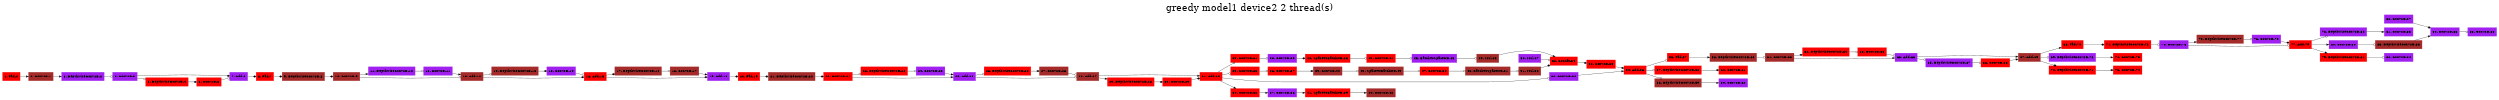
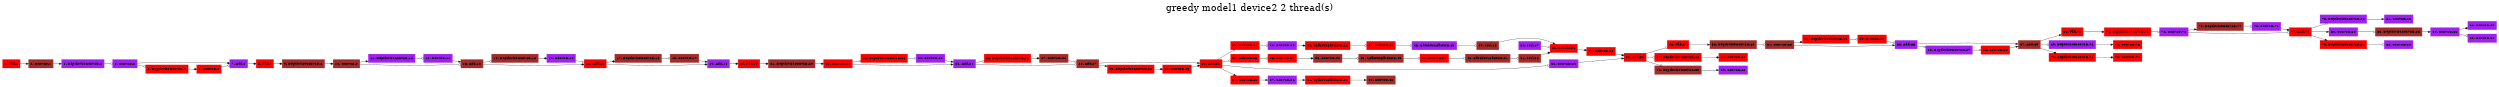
  digraph {
    fontcolor=black
    fontsize=40
    label="greedy model1 device2 2 thread(s)"
    labelloc=t
    rankdir=LR
    node [color=red shape=box style=filled]
    edge [arrowhead=odot]
    "2: Conv2D-1" [color=brown]
    "1: Pad-0"
    "3: DepthwiseConv2D-2" [color=purple]
    "4: Conv2D-3" [color=purple]
    "7: Add-6" [color=purple]
    "5: DepthwiseConv2D-4"
    "8: Pad-7"
    "6: Conv2D-5"
    "9: DepthwiseConv2D-8" [color=brown]
    "10: Conv2D-9" [color=brown]
    "11: DepthwiseConv2D-10" [color=purple]
    "13: Add-12" [color=brown]
    "12: Conv2D-11" [color=purple]
    "14: DepthwiseConv2D-13" [color=brown]
    "16: Add-15"
    "15: Conv2D-14" [color=purple]
    "17: DepthwiseConv2D-16" [color=brown]
    "19: Add-18" [color=purple]
    "18: Conv2D-17" [color=brown]
    "20: Pad-19"
    "21: DepthwiseConv2D-20" [color=brown]
    "22: Conv2D-21"
    "23: DepthwiseConv2D-22"
    "25: Add-24" [color=purple]
    "24: Conv2D-23" [color=purple]
    "26: DepthwiseConv2D-25"
    "28: Add-27" [color=brown]
    "27: Conv2D-26" [color=brown]
    "31: Add-30"
    "29: DepthwiseConv2D-28"
    "33: Conv2D-33"
    "32: Conv2D-34" [color=purple]
    "35: Conv2D-31"
    "34: Conv2D-32"
    "30: Conv2D-29"
    "36: Conv2D-37"
    "54: Add-56"
    "38: Conv2D-35" [color=purple]
    "37: Conv2D-36" [color=purple]
    "39: Conv2D-40" [color=brown]
    "55: Pad-57"
    "57: DepthwiseConv2D-58"
    "56: DepthwiseConv2D-59" [color=brown]
    "40: SpaceToBatchND-38"
    "41: SpaceToBatchND-39"
    "58: DepthwiseConv2D-60" [color=brown]
    "60: Conv2D-61"
    "59: Conv2D-62" [color=purple]
    "43: SpaceToBatchND-49" [color=brown]
    "47: Conv2D-50"
    "48: BatchToSpaceND-51" [color=brown]
    "51: Mul-52" [color=brown]
    "52: Concat-54"
    "53: Conv2D-55"
    "44: Conv2D-42" [color=brown]
    "50: Mul-47" [color=purple]
    "42: Conv2D-41"
    "45: BatchToSpaceND-43" [color=purple]
    "49: Mul-45" [color=brown]
    "61: Conv2D-63" [color=brown]
    "62: DepthwiseConv2D-64"
    n62 [color=purple label="63: Add-66"]
    "63: Conv2D-65"
    "67: Add-69" [color=brown]
    "65: DepthwiseConv2D-67" [color=purple]
    "68: Pad-70"
    "69: DepthwiseConv2D-72" [color=purple]
    "70: DepthwiseConv2D-71"
    "66: Conv2D-68"
    "71: DepthwiseConv2D-73"
    "72: Conv2D-75"
    "73: Conv2D-74"
    "74: Conv2D-76" [color=purple]
    "75: DepthwiseConv2D-77" [color=brown]
    "77: Add-79"
    "76: Conv2D-78" [color=purple]
    "78: DepthwiseConv2D-82" [color=purple]
    "80: Conv2D-80" [color=purple]
    "79: DepthwiseConv2D-81"
    "81: Conv2D-85" [color=purple]
    "83: DepthwiseConv2D-83" [color=brown]
    "82: Conv2D-84" [color=purple]
    "84: Conv2D-86" [color=purple]
    "86: Conv2D-87" [color=purple]
    "85: Conv2D-88" [color=purple]
    "2: Conv2D-1" -> "3: DepthwiseConv2D-2" [arrowhead=normal]
    "1: Pad-0" -> "2: Conv2D-1" [arrowhead=normal]
    "3: DepthwiseConv2D-2" -> "4: Conv2D-3"
    "4: Conv2D-3" -> "7: Add-6" [arrowhead=diamond]
    "4: Conv2D-3" -> "5: DepthwiseConv2D-4"
    "7: Add-6" -> "8: Pad-7" [arrowhead=diamond]
    "5: DepthwiseConv2D-4" -> "6: Conv2D-5" [arrowhead=diamond]
    "8: Pad-7" -> "9: DepthwiseConv2D-8" [arrowhead=diamond]
    "6: Conv2D-5" -> "7: Add-6"
    "9: DepthwiseConv2D-8" -> "10: Conv2D-9" [arrowhead=diamond]
    "10: Conv2D-9" -> "11: DepthwiseConv2D-10" [arrowhead=normal]
    "10: Conv2D-9" -> "13: Add-12"
    "11: DepthwiseConv2D-10" -> "12: Conv2D-11"
    "13: Add-12" -> "14: DepthwiseConv2D-13"
    "13: Add-12" -> "16: Add-15" [arrowhead=diamond]
    "12: Conv2D-11" -> "13: Add-12" [arrowhead=normal]
    "14: DepthwiseConv2D-13" -> "15: Conv2D-14" [arrowhead=diamond]
    "16: Add-15" -> "17: DepthwiseConv2D-16" [arrowhead=diamond]
    "16: Add-15" -> "19: Add-18" [arrowhead=diamond]
    "15: Conv2D-14" -> "16: Add-15"
    "17: DepthwiseConv2D-16" -> "18: Conv2D-17"
    "19: Add-18" -> "20: Pad-19" [arrowhead=diamond]
    "18: Conv2D-17" -> "19: Add-18" [arrowhead=normal]
    "20: Pad-19" -> "21: DepthwiseConv2D-20" [arrowhead=diamond]
    "21: DepthwiseConv2D-20" -> "22: Conv2D-21" [arrowhead=diamond]
    "22: Conv2D-21" -> "23: DepthwiseConv2D-22"
    "22: Conv2D-21" -> "25: Add-24" [arrowhead=normal]
    "23: DepthwiseConv2D-22" -> "24: Conv2D-23"
    "25: Add-24" -> "26: DepthwiseConv2D-25"
    "25: Add-24" -> "28: Add-27"
    "24: Conv2D-23" -> "25: Add-24" [arrowhead=normal]
    "26: DepthwiseConv2D-25" -> "27: Conv2D-26" [arrowhead=diamond]
    "28: Add-27" -> "31: Add-30" [arrowhead=normal]
    "28: Add-27" -> "29: DepthwiseConv2D-28" [arrowhead=normal]
    "27: Conv2D-26" -> "28: Add-27"
    "31: Add-30" -> "33: Conv2D-33"
    "31: Add-30" -> "32: Conv2D-34"
    "31: Add-30" -> "35: Conv2D-31"
    "31: Add-30" -> "34: Conv2D-32" [arrowhead=normal]
    "29: DepthwiseConv2D-28" -> "30: Conv2D-29" [arrowhead=diamond]
    "33: Conv2D-33" -> "36: Conv2D-37"
    "32: Conv2D-34" -> "54: Add-56" [arrowhead=normal]
    "35: Conv2D-31" -> "38: Conv2D-35"
    "34: Conv2D-32" -> "37: Conv2D-36" [arrowhead=normal]
    "30: Conv2D-29" -> "31: Add-30" [arrowhead=diamond]
    "36: Conv2D-37" -> "39: Conv2D-40" [arrowhead=diamond]
    "54: Add-56" -> "55: Pad-57"
    "54: Add-56" -> "57: DepthwiseConv2D-58"
    "54: Add-56" -> "56: DepthwiseConv2D-59"
    "38: Conv2D-35" -> "40: SpaceToBatchND-38" [arrowhead=diamond]
    "37: Conv2D-36" -> "41: SpaceToBatchND-39" [arrowhead=normal]
    "39: Conv2D-40" -> "43: SpaceToBatchND-49"
    "55: Pad-57" -> "58: DepthwiseConv2D-60" [arrowhead=normal]
    "57: DepthwiseConv2D-58" -> "60: Conv2D-61" [arrowhead=diamond]
    "56: DepthwiseConv2D-59" -> "59: Conv2D-62" [arrowhead=normal]
    "40: SpaceToBatchND-38" -> "42: Conv2D-41"
    "41: SpaceToBatchND-39" -> "44: Conv2D-42" [arrowhead=normal]
    "58: DepthwiseConv2D-60" -> "61: Conv2D-63"
    "43: SpaceToBatchND-49" -> "47: Conv2D-50"
    "47: Conv2D-50" -> "48: BatchToSpaceND-51"
    "48: BatchToSpaceND-51" -> "51: Mul-52"
    "51: Mul-52" -> "52: Concat-54" [arrowhead=diamond]
    "52: Concat-54" -> "53: Conv2D-55" [arrowhead=diamond]
    "53: Conv2D-55" -> "54: Add-56" [arrowhead=diamond]
    "50: Mul-47" -> "52: Concat-54"
    "42: Conv2D-41" -> "45: BatchToSpaceND-43"
    "45: BatchToSpaceND-43" -> "49: Mul-45"
    "49: Mul-45" -> "52: Concat-54" [arrowhead=normal]
    "61: Conv2D-63" -> "62: DepthwiseConv2D-64" [arrowhead=diamond]
    "61: Conv2D-63" -> n62 [arrowhead=normal]
    "62: DepthwiseConv2D-64" -> "63: Conv2D-65"
    n62 -> "67: Add-69" [arrowhead=normal]
    n62 -> "65: DepthwiseConv2D-67"
    "63: Conv2D-65" -> n62
    "67: Add-69" -> "68: Pad-70" [arrowhead=normal]
    "67: Add-69" -> "69: DepthwiseConv2D-72"
    "67: Add-69" -> "70: DepthwiseConv2D-71" [arrowhead=diamond]
    "65: DepthwiseConv2D-67" -> "66: Conv2D-68"
    "68: Pad-70" -> "71: DepthwiseConv2D-73" [arrowhead=diamond]
    "69: DepthwiseConv2D-72" -> "72: Conv2D-75" [arrowhead=normal]
    "70: DepthwiseConv2D-71" -> "73: Conv2D-74" [arrowhead=diamond]
    "66: Conv2D-68" -> "67: Add-69" [arrowhead=normal]
    "71: DepthwiseConv2D-73" -> "74: Conv2D-76"
    "74: Conv2D-76" -> "75: DepthwiseConv2D-77" [arrowhead=normal]
    "74: Conv2D-76" -> "77: Add-79"
    "75: DepthwiseConv2D-77" -> "76: Conv2D-78"
    "77: Add-79" -> "78: DepthwiseConv2D-82"
    "77: Add-79" -> "80: Conv2D-80" [arrowhead=normal]
    "77: Add-79" -> "79: DepthwiseConv2D-81" [arrowhead=normal]
    "76: Conv2D-78" -> "77: Add-79" [arrowhead=diamond]
    "78: DepthwiseConv2D-82" -> "81: Conv2D-85" [arrowhead=normal]
    "80: Conv2D-80" -> "83: DepthwiseConv2D-83"
    "79: DepthwiseConv2D-81" -> "82: Conv2D-84"
    "83: DepthwiseConv2D-83" -> "84: Conv2D-86" [arrowhead=normal]
-   "86: Conv2D-87" -> "84: Conv2D-86" [arrowhead=diamond]
+   "84: Conv2D-86" -> "86: Conv2D-87" [arrowhead=diamond]
    "84: Conv2D-86" -> "85: Conv2D-88"
  }
